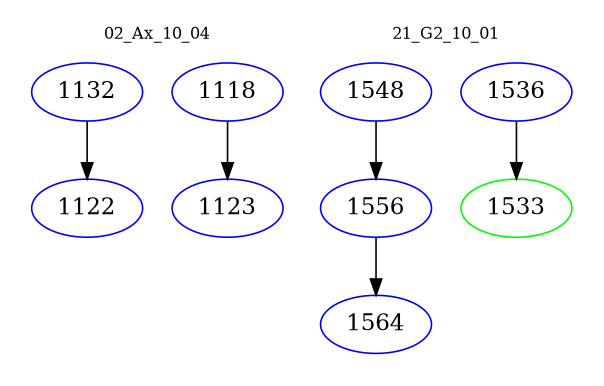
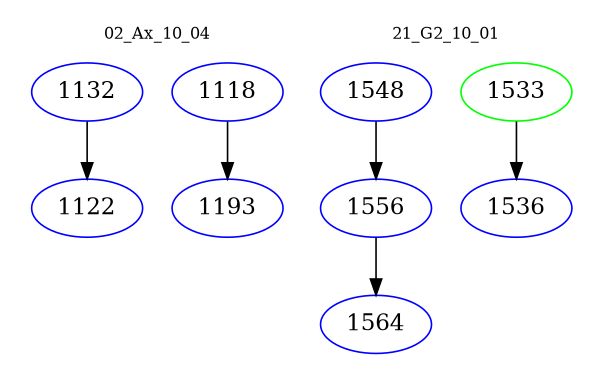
  digraph {
    node [color=blue]
    edge [color=black]
    n1 [label=1118]
-   n2 [label=1123]
+   n2 [label=1193]
    n3 [label=1132]
    n4 [label=1122]
    n5 [label=1536]
    n6 [color=green label=1533]
    n7 [label=1548]
    n8 [label=1556]
    n9 [label=1564]
    subgraph cluster_1 {
      color=white
      fontsize=10
      label="02_Ax_10_04"
      n1
      n2
      n3
      n4
    }
    subgraph cluster_2 {
      color=white
      fontsize=10
      label="21_G2_10_01"
      n5
      n6
      n7
      n8
      n9
    }
    n1 -> n2
    n3 -> n4
-   n5 -> n6
+   n6 -> n5
    n7 -> n8
    n8 -> n9
  }
